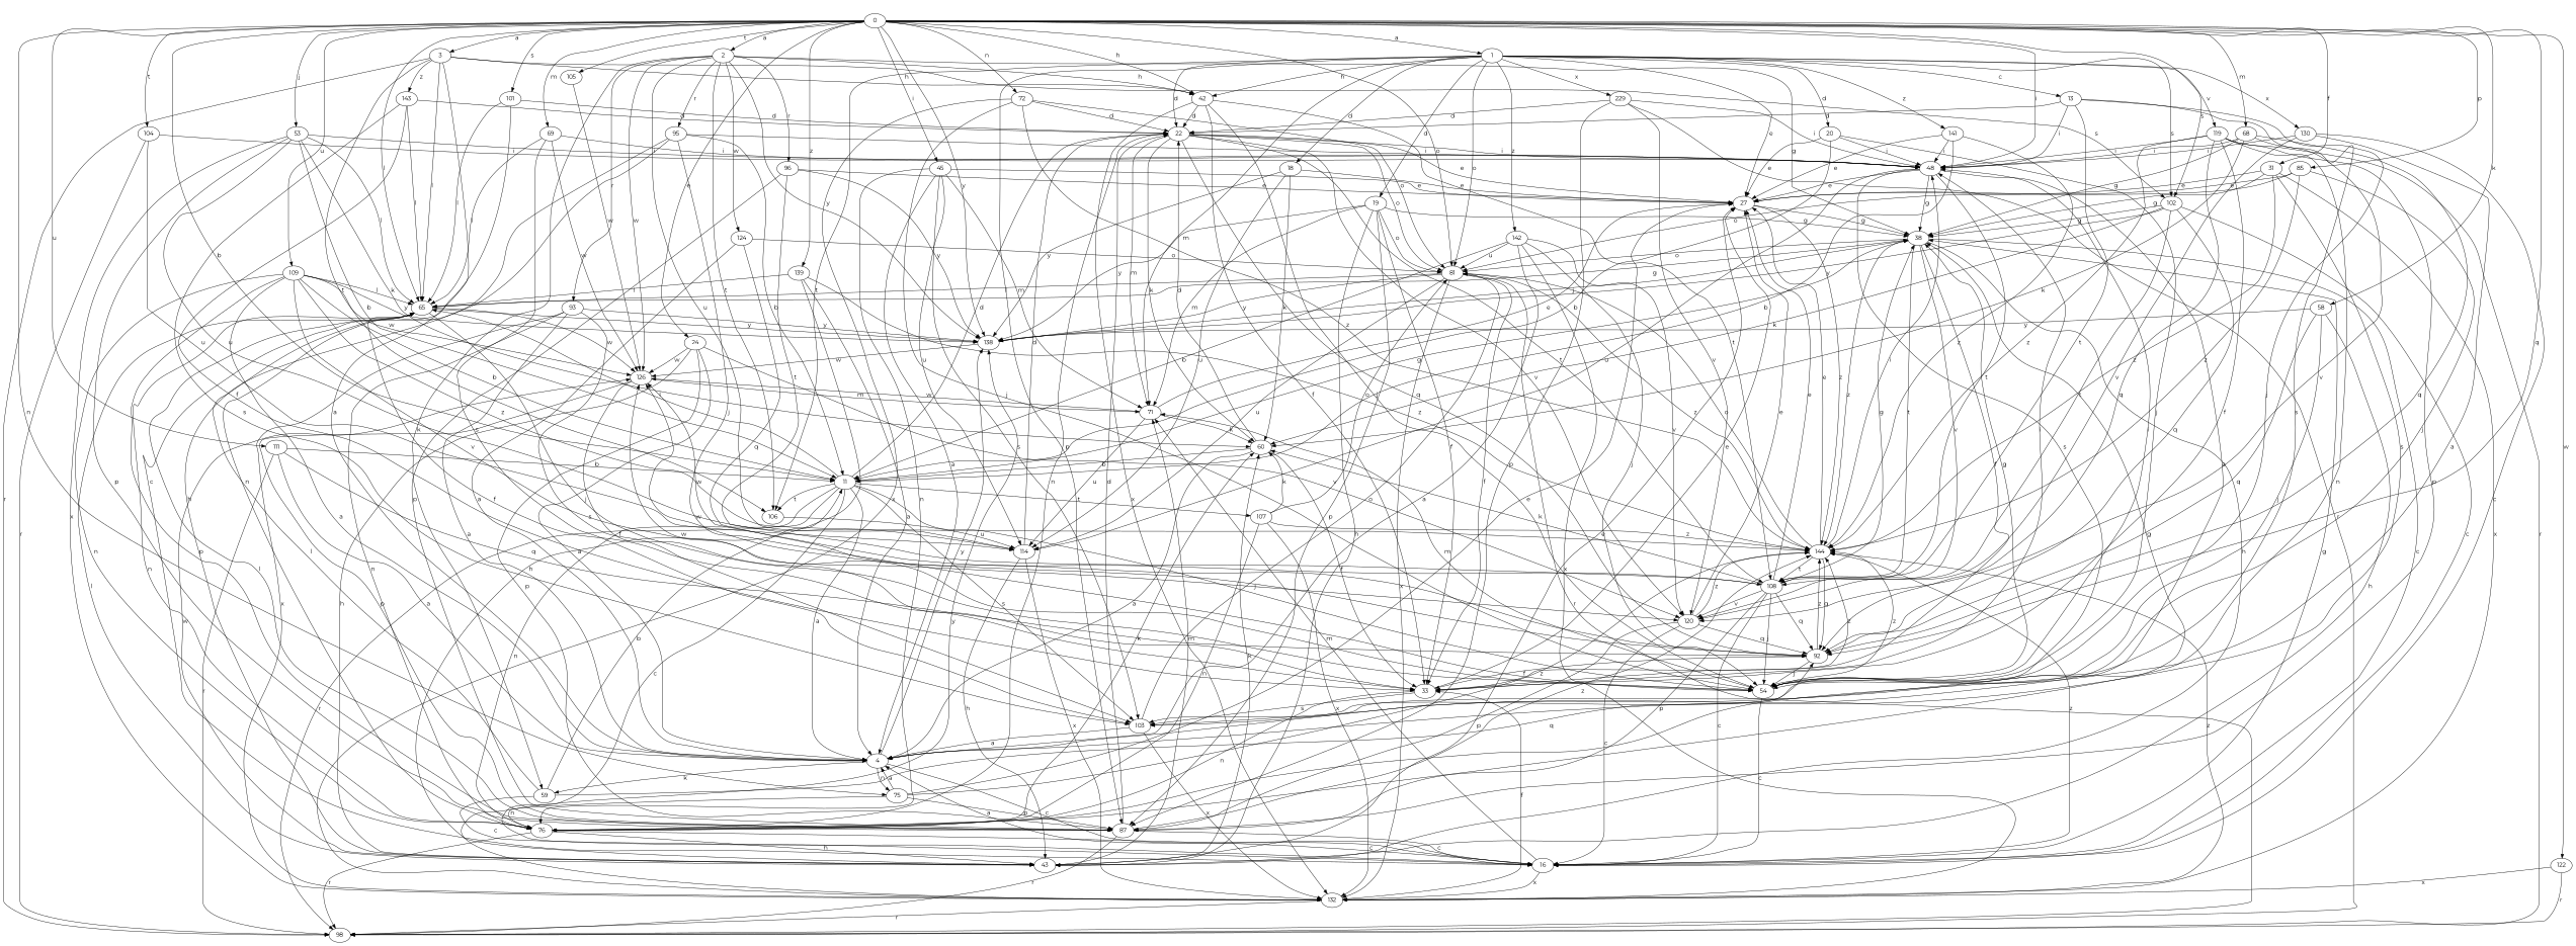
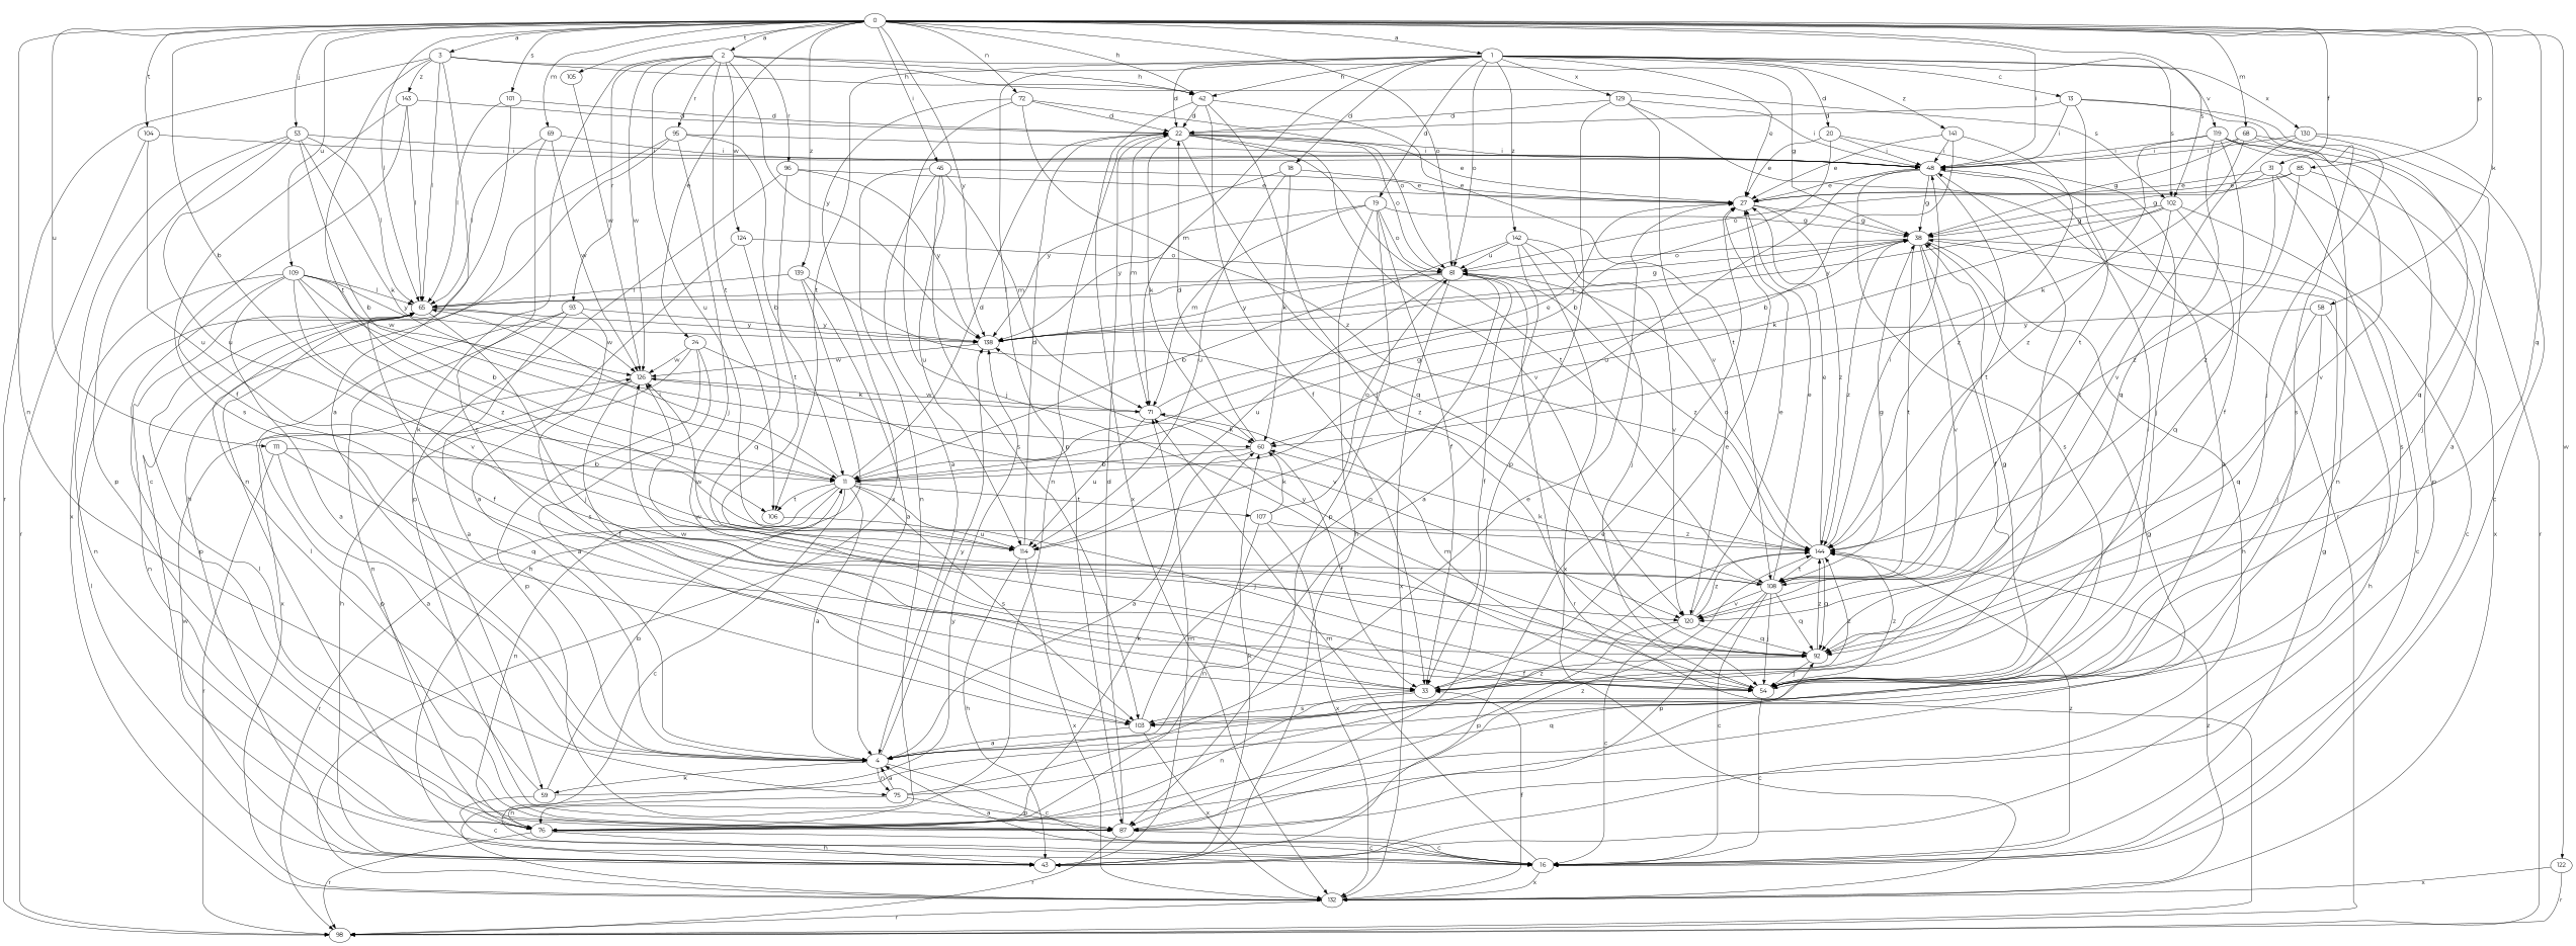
  strict digraph {
    fontname=Montserrat
    node [fontname=Montserrat]
    edge [fontname=Montserrat]
    0
    1
    2
    3
    11
    24
    31
    42
    45
    48
    53
    58
    65
    68
    69
    72
    75
    81
    85
    92
    101
    102
    104
    105
    109
    111
    122
    138
    139
    13
    18
    19
    20
    22
    27
    71
    87
    106
    119
-   129 [label=229]
+   129
    130
    141
    142
    38
    59
    93
    95
    96
    114
    124
    126
    4
    98
    143
    16
    54
    76
    103
    107
    43
    120
    132
    144
    108
    33
    60
    0 -> 1 [label=a]
    0 -> 2 [label=a]
    0 -> 3 [label=a]
    0 -> 11 [label=b]
    0 -> 24 [label=e]
    0 -> 31 [label=f]
    0 -> 42 [label=h]
    0 -> 45 [label=i]
    0 -> 48 [label=i]
    0 -> 53 [label=j]
    0 -> 58 [label=k]
    0 -> 65 [label=l]
    0 -> 68 [label=m]
    0 -> 69 [label=m]
    0 -> 72 [label=n]
    0 -> 75 [label=n]
    0 -> 81 [label=o]
    0 -> 85 [label=p]
    0 -> 92 [label=q]
    0 -> 101 [label=s]
    0 -> 102 [label=s]
    0 -> 104 [label=t]
    0 -> 105 [label=t]
    0 -> 109 [label=u]
    0 -> 111 [label=u]
    0 -> 122 [label=w]
    0 -> 138 [label=y]
    0 -> 139 [label=z]
    1 -> 42 [label=h]
    1 -> 81 [label=o]
    1 -> 102 [label=s]
    1 -> 13 [label=c]
    1 -> 18 [label=d]
    1 -> 19 [label=d]
    1 -> 20 [label=d]
    1 -> 22 [label=d]
    1 -> 27 [label=e]
    1 -> 71 [label=m]
    1 -> 87 [label=p]
    1 -> 106 [label=t]
    1 -> 119 [label=v]
    1 -> 129 [label=x]
    1 -> 130 [label=x]
    1 -> 141 [label=z]
    1 -> 142 [label=z]
    2 -> 42 [label=h]
    2 -> 138 [label=y]
    2 -> 106 [label=t]
    2 -> 38 [label=g]
    2 -> 59 [label=k]
    2 -> 93 [label=r]
    2 -> 95 [label=r]
    2 -> 96 [label=r]
    2 -> 114 [label=u]
    2 -> 124 [label=w]
    2 -> 126 [label=w]
    3 -> 42 [label=h]
    3 -> 65 [label=l]
    3 -> 102 [label=s]
    3 -> 106 [label=t]
    3 -> 4 [label=a]
    3 -> 98 [label=r]
    3 -> 143 [label=z]
    11 -> 65 [label=l]
    11 -> 22 [label=d]
    11 -> 106 [label=t]
    11 -> 38 [label=g]
    11 -> 4 [label=a]
    11 -> 98 [label=r]
    11 -> 16 [label=c]
    11 -> 54 [label=j]
    11 -> 76 [label=n]
    11 -> 103 [label=s]
    11 -> 107 [label=t]
    24 -> 87 [label=p]
    24 -> 126 [label=w]
    24 -> 4 [label=a]
    24 -> 43 [label=h]
    24 -> 120 [label=v]
    31 -> 27 [label=e]
    31 -> 38 [label=g]
    31 -> 103 [label=s]
    31 -> 132 [label=x]
    31 -> 144 [label=z]
    42 -> 22 [label=d]
    42 -> 54 [label=j]
    42 -> 132 [label=x]
    42 -> 108 [label=t]
    42 -> 33 [label=f]
    45 -> 27 [label=e]
    45 -> 71 [label=m]
    45 -> 114 [label=u]
    45 -> 4 [label=a]
    45 -> 76 [label=n]
    45 -> 103 [label=s]
    48 -> 27 [label=e]
    48 -> 38 [label=g]
    48 -> 114 [label=u]
    48 -> 4 [label=a]
    48 -> 103 [label=s]
    48 -> 108 [label=t]
    53 -> 11 [label=b]
    53 -> 48 [label=i]
    53 -> 65 [label=l]
    53 -> 87 [label=p]
    53 -> 114 [label=u]
    53 -> 132 [label=x]
    53 -> 60 [label=k]
    58 -> 92 [label=q]
    58 -> 138 [label=y]
    58 -> 54 [label=j]
    58 -> 43 [label=h]
    65 -> 138 [label=y]
    65 -> 38 [label=g]
    65 -> 126 [label=w]
    65 -> 54 [label=j]
    65 -> 76 [label=n]
    65 -> 33 [label=f]
    68 -> 48 [label=i]
    68 -> 92 [label=q]
    68 -> 38 [label=g]
    68 -> 120 [label=v]
    68 -> 60 [label=k]
    69 -> 48 [label=i]
    69 -> 65 [label=l]
    69 -> 126 [label=w]
    69 -> 103 [label=s]
    72 -> 81 [label=o]
    72 -> 22 [label=d]
    72 -> 54 [label=j]
    72 -> 132 [label=x]
    72 -> 144 [label=z]
    75 -> 27 [label=e]
    75 -> 87 [label=p]
    75 -> 4 [label=a]
    75 -> 76 [label=n]
    75 -> 144 [label=z]
    81 -> 65 [label=l]
    81 -> 138 [label=y]
    81 -> 114 [label=u]
    81 -> 98 [label=r]
    81 -> 132 [label=x]
    81 -> 144 [label=z]
    81 -> 33 [label=f]
    85 -> 81 [label=o]
    85 -> 27 [label=e]
    85 -> 54 [label=j]
    85 -> 144 [label=z]
+   92 -> 138 [label=y]
    92 -> 126 [label=w]
    92 -> 54 [label=j]
    92 -> 144 [label=z]
    92 -> 33 [label=f]
    101 -> 65 [label=l]
    101 -> 22 [label=d]
    101 -> 16 [label=c]
    102 -> 92 [label=q]
    102 -> 138 [label=y]
    102 -> 38 [label=g]
    102 -> 16 [label=c]
    102 -> 108 [label=t]
    102 -> 60 [label=k]
    104 -> 48 [label=i]
    104 -> 114 [label=u]
    104 -> 98 [label=r]
    105 -> 126 [label=w]
    109 -> 11 [label=b]
    109 -> 65 [label=l]
    109 -> 138 [label=y]
    109 -> 87 [label=p]
    109 -> 126 [label=w]
    109 -> 4 [label=a]
    109 -> 76 [label=n]
    109 -> 120 [label=v]
    109 -> 144 [label=z]
    111 -> 11 [label=b]
    111 -> 92 [label=q]
    111 -> 4 [label=a]
    111 -> 98 [label=r]
    122 -> 98 [label=r]
    122 -> 132 [label=x]
    138 -> 38 [label=j]
    138 -> 126 [label=w]
    139 -> 65 [label=l]
    139 -> 4 [label=a]
    139 -> 43 [label=h]
    139 -> 144 [label=z]
    13 -> 48 [label=i]
    13 -> 22 [label=d]
    13 -> 54 [label=j]
    13 -> 103 [label=s]
    13 -> 108 [label=t]
    18 -> 138 [label=y]
    18 -> 27 [label=e]
    18 -> 114 [label=u]
    18 -> 60 [label=k]
    19 -> 81 [label=o]
    19 -> 138 [label=y]
    19 -> 71 [label=m]
    19 -> 87 [label=p]
    19 -> 38 [label=g]
    19 -> 43 [label=h]
    19 -> 33 [label=f]
    20 -> 11 [label=b]
    20 -> 48 [label=i]
    20 -> 27 [label=e]
    20 -> 54 [label=j]
    22 -> 48 [label=i]
    22 -> 81 [label=o]
    22 -> 92 [label=q]
    22 -> 27 [label=e]
    22 -> 71 [label=m]
    22 -> 76 [label=n]
    22 -> 120 [label=v]
    22 -> 108 [label=t]
    22 -> 60 [label=k]
    27 -> 38 [label=g]
    27 -> 144 [label=z]
    71 -> 27 [label=e]
    71 -> 114 [label=u]
    71 -> 126 [label=w]
    71 -> 60 [label=k]
    87 -> 65 [label=l]
    87 -> 22 [label=d]
    87 -> 98 [label=r]
    87 -> 16 [label=c]
    87 -> 144 [label=z]
    106 -> 114 [label=u]
    119 -> 48 [label=i]
    119 -> 92 [label=q]
    119 -> 87 [label=p]
    119 -> 98 [label=r]
    119 -> 76 [label=n]
    119 -> 144 [label=z]
    119 -> 33 [label=f]
    129 -> 48 [label=i]
    129 -> 22 [label=d]
    129 -> 87 [label=p]
    129 -> 98 [label=r]
    129 -> 120 [label=v]
    130 -> 48 [label=i]
    130 -> 4 [label=a]
    130 -> 16 [label=c]
    130 -> 120 [label=v]
    141 -> 11 [label=b]
    141 -> 48 [label=i]
    141 -> 27 [label=e]
    141 -> 144 [label=z]
    142 -> 11 [label=b]
    142 -> 81 [label=u]
    142 -> 4 [label=a]
    142 -> 54 [label=j]
    142 -> 120 [label=v]
    142 -> 132 [label=x]
    38 -> 81 [label=o]
    38 -> 16 [label=c]
    38 -> 43 [label=h]
    38 -> 120 [label=v]
    38 -> 144 [label=z]
    38 -> 108 [label=t]
    38 -> 33 [label=f]
    59 -> 11 [label=b]
    59 -> 65 [label=l]
    59 -> 92 [label=q]
    59 -> 16 [label=c]
    93 -> 138 [label=y]
    93 -> 4 [label=a]
    93 -> 76 [label=n]
    93 -> 103 [label=s]
    93 -> 132 [label=x]
    95 -> 11 [label=b]
    95 -> 48 [label=i]
    95 -> 54 [label=j]
    95 -> 76 [label=n]
    95 -> 43 [label=h]
    96 -> 138 [label=y]
    96 -> 27 [label=e]
    96 -> 87 [label=p]
    96 -> 108 [label=t]
    114 -> 22 [label=d]
    114 -> 43 [label=h]
    114 -> 132 [label=x]
    124 -> 81 [label=o]
    124 -> 92 [label=q]
    124 -> 4 [label=a]
-   126 -> 71 [label=m]
+   126 -> 71 [label=k]
    126 -> 87 [label=p]
    126 -> 33 [label=f]
    4 -> 75 [label=n]
    4 -> 138 [label=y]
    4 -> 59 [label=k]
    4 -> 16 [label=c]
    143 -> 65 [label=l]
    143 -> 22 [label=d]
    143 -> 103 [label=s]
    143 -> 33 [label=f]
    16 -> 71 [label=m]
    16 -> 38 [label=g]
    16 -> 4 [label=a]
    16 -> 132 [label=x]
    16 -> 144 [label=z]
    54 -> 48 [label=i]
    54 -> 71 [label=m]
    54 -> 38 [label=g]
    54 -> 126 [label=w]
    54 -> 16 [label=c]
    54 -> 144 [label=z]
    76 -> 38 [label=g]
    76 -> 98 [label=r]
    76 -> 16 [label=c]
    76 -> 43 [label=h]
    76 -> 60 [label=k]
    103 -> 81 [label=o]
    103 -> 4 [label=a]
    103 -> 132 [label=x]
    107 -> 81 [label=o]
    107 -> 76 [label=n]
    107 -> 132 [label=x]
    107 -> 144 [label=z]
    107 -> 60 [label=k]
    43 -> 65 [label=l]
    43 -> 27 [label=e]
    43 -> 71 [label=m]
    43 -> 126 [label=w]
    43 -> 60 [label=k]
    120 -> 92 [label=q]
    120 -> 27 [label=e]
    120 -> 87 [label=p]
    120 -> 16 [label=c]
    120 -> 144 [label=z]
    132 -> 138 [label=y]
    132 -> 98 [label=r]
    132 -> 144 [label=z]
    132 -> 33 [label=f]
    144 -> 48 [label=i]
    144 -> 81 [label=o]
    144 -> 92 [label=q]
    144 -> 27 [label=e]
    144 -> 108 [label=t]
    108 -> 92 [label=q]
    108 -> 27 [label=e]
    108 -> 87 [label=p]
    108 -> 38 [label=g]
    108 -> 126 [label=w]
    108 -> 16 [label=c]
    108 -> 54 [label=j]
    108 -> 120 [label=v]
    108 -> 60 [label=k]
    33 -> 48 [label=i]
    33 -> 27 [label=e]
    33 -> 76 [label=n]
    33 -> 103 [label=s]
    33 -> 144 [label=z]
    60 -> 11 [label=b]
    60 -> 22 [label=d]
    60 -> 4 [label=a]
    60 -> 33 [label=f]
  }
